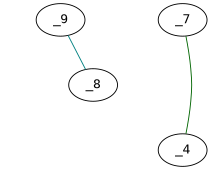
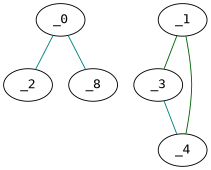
  graph {
    fontname="DejaVu Sans Mono"
    node [fontname="DejaVu Sans Mono"]
    edge [color=teal fontname="DejaVu Sans Mono"]
-   _0 [x=0.73 y=2.87 label=_9]
+   _0 [x=0.73 y=2.87]
+   _2 [x=0.89814 y=0.679809]
    n3 [label=_8 x=0.491276 y=2.68418]
+   _3 [x=1.0741 y=1.82667]
    _4 [x=1.73207 y=0.486529]
-   _1 [x=1.47216 y=2.56183 label=_7]
+   _1 [x=1.47216 y=2.56183]
+   _0 -- _2
    _0 -- n3
+   _3 -- _4
+   _1 -- _3 [color=darkgreen]
    _1 -- _4 [color=darkgreen]
  }
